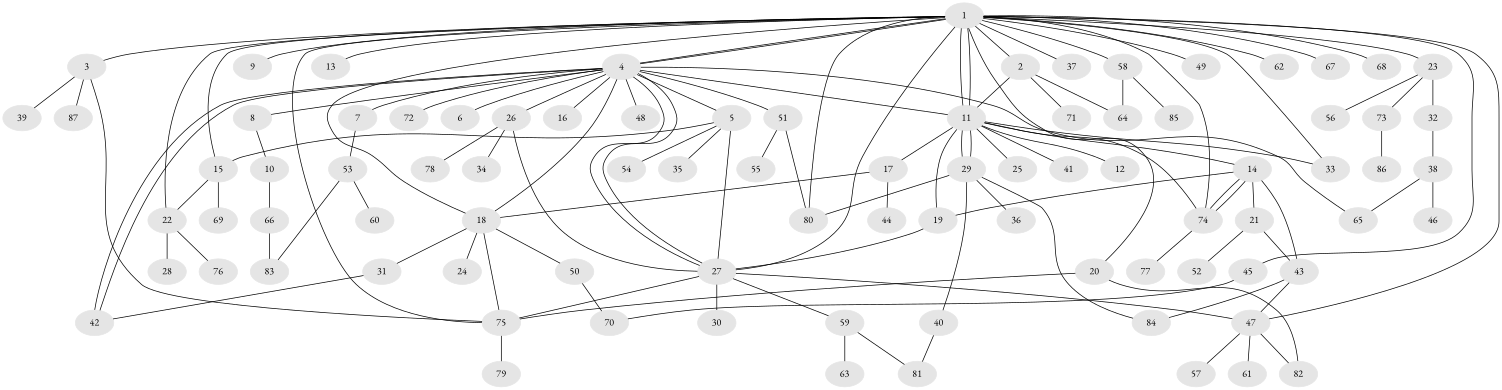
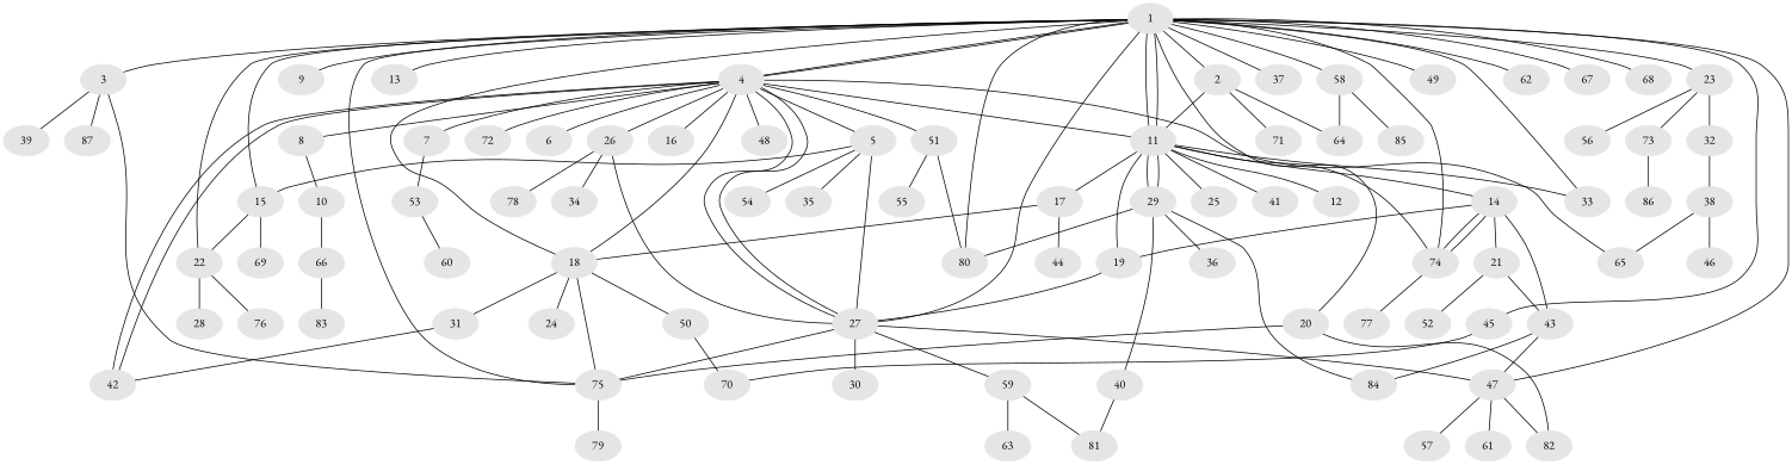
  graph {
    fontname="EB Garamond"
    node [color=gray90 fontname="EB Garamond" style=filled]
    edge [fontname="EB Garamond"]
    1
    2
    3
    4
    9
    11
    13
    15
    18
    20
    22
    23
    27
    33
    37
    45
    47
    49
    58
    62
    67
    68
    74
    75
    80
    64
    71
    39
    87
    5
    6
    7
    8
    16
    26
    42
    48
    51
    65
    72
    12
    14
    17
    19
    25
    29
    41
    69
    24
    31
    50
    82
    28
    76
    32
    56
    73
    30
    59
    70
    57
    61
    85
    77
    79
    35
    54
    53
    10
    34
    78
    55
    60
    83
    66
    21
    43
    44
    36
    40
    84
    52
    38
    86
    81
    63
    46
    1 -- 2
    1 -- 3
    1 -- 4
    1 -- 4
    1 -- 9
    1 -- 11
    1 -- 11
    1 -- 13
    1 -- 15
    1 -- 18
    1 -- 20
    1 -- 22
    1 -- 23
    1 -- 27
    1 -- 33
    1 -- 37
    1 -- 45
    1 -- 47
    1 -- 49
    1 -- 58
    1 -- 62
    1 -- 67
    1 -- 68
    1 -- 74
    1 -- 75
    1 -- 80
    2 -- 11
    2 -- 64
    2 -- 71
    3 -- 75
    3 -- 39
    3 -- 87
    4 -- 11
    4 -- 18
    4 -- 27
    4 -- 27
    4 -- 5
    4 -- 6
    4 -- 7
    4 -- 8
    4 -- 16
    4 -- 26
    4 -- 42
    4 -- 42
    4 -- 48
    4 -- 51
    4 -- 65
    4 -- 72
    11 -- 33
    11 -- 74
    11 -- 12
    11 -- 14
    11 -- 17
    11 -- 19
    11 -- 25
    11 -- 29
    11 -- 29
    11 -- 41
    15 -- 22
    15 -- 69
    18 -- 75
    18 -- 24
    18 -- 31
    18 -- 50
    20 -- 75
    20 -- 82
    22 -- 28
    22 -- 76
    23 -- 32
    23 -- 56
    23 -- 73
    27 -- 47
    27 -- 75
    27 -- 30
    27 -- 59
    45 -- 70
    47 -- 82
    47 -- 57
    47 -- 61
    58 -- 64
    58 -- 85
    74 -- 77
    75 -- 79
    5 -- 15
    5 -- 27
    5 -- 35
    5 -- 54
    7 -- 53
    8 -- 10
    26 -- 27
    26 -- 34
    26 -- 78
    51 -- 80
    51 -- 55
    14 -- 74
    14 -- 74
    14 -- 19
    14 -- 21
    14 -- 43
    17 -- 18
    17 -- 44
    19 -- 27
    29 -- 80
    29 -- 36
    29 -- 40
    29 -- 84
    31 -- 42
    50 -- 70
    32 -- 38
    73 -- 86
    59 -- 81
    59 -- 63
    53 -- 60
-   53 -- 83
    10 -- 66
    66 -- 83
    21 -- 43
    21 -- 52
    43 -- 47
    43 -- 84
    40 -- 81
    38 -- 65
    38 -- 46
  }
